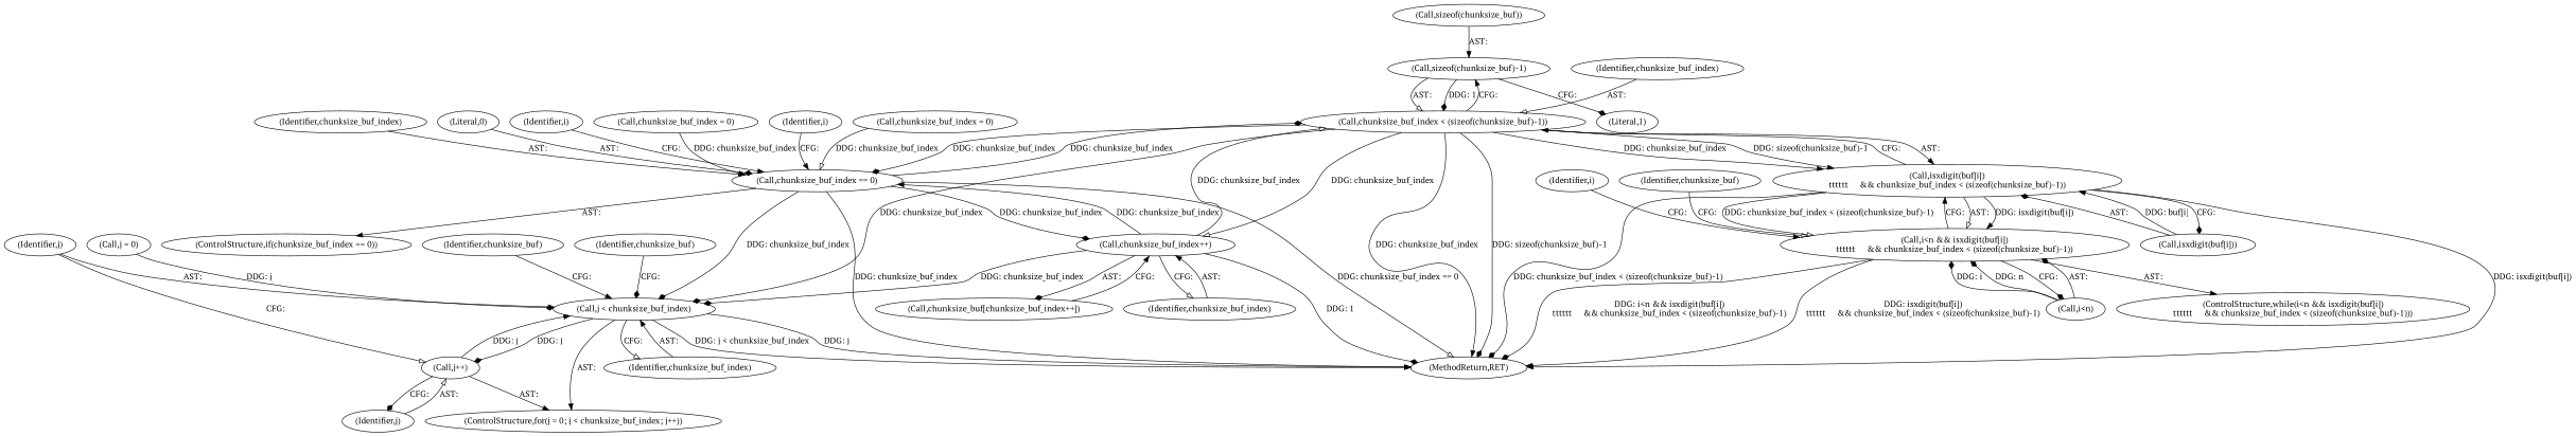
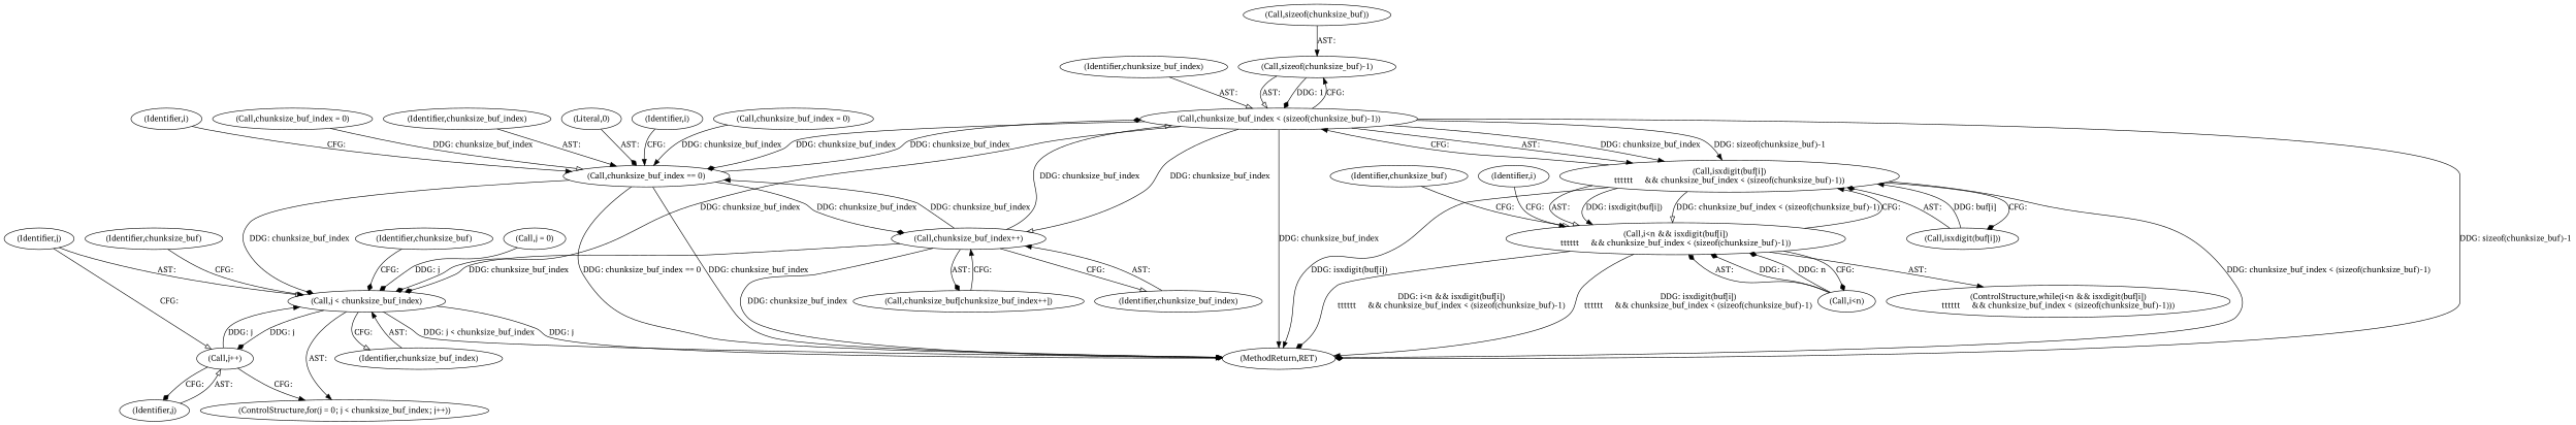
  digraph {
    fontname="PT Serif"
    node [fontname="PT Serif"]
    edge [arrowhead=normal fontname="PT Serif"]
    n1 [label="(Call,sizeof(chunksize_buf)-1)"]
    n2 [label="(Call,chunksize_buf_index < (sizeof(chunksize_buf)-1))"]
-   n3 [label="(Literal,1)"]
    n4 [label="(Call,chunksize_buf_index == 0)"]
    n5 [label="(Call,chunksize_buf_index++)"]
    n6 [label="(Call,j < chunksize_buf_index)"]
    n7 [label="(Call,isxdigit(buf[i])\n\t\t\t\t\t\t     && chunksize_buf_index < (sizeof(chunksize_buf)-1))"]
    n8 [label="(MethodReturn,RET)"]
-   n9 [label="(ControlStructure,if(chunksize_buf_index == 0))"]
    n10 [label="(Call,chunksize_buf[chunksize_buf_index++])"]
    n11 [label="(Identifier,chunksize_buf_index)"]
    n12 [label="(Call,j++)"]
    n13 [label="(ControlStructure,for(j = 0; j < chunksize_buf_index; j++))"]
    n14 [label="(Identifier,chunksize_buf_index)"]
    n15 [label="(Call,i<n && isxdigit(buf[i])\n\t\t\t\t\t\t     && chunksize_buf_index < (sizeof(chunksize_buf)-1))"]
    n16 [label="(Call,isxdigit(buf[i]))"]
    n17 [label="(Literal,0)"]
    n18 [label="(Identifier,j)"]
    n19 [label="(ControlStructure,while(i<n && isxdigit(buf[i])\n\t\t\t\t\t\t     && chunksize_buf_index < (sizeof(chunksize_buf)-1)))"]
    n20 [label="(Call,i<n)"]
    n21 [label="(Identifier,chunksize_buf_index)"]
    n22 [label="(Identifier,i)"]
    n23 [label="(Call,chunksize_buf_index = 0)"]
    n24 [label="(Identifier,chunksize_buf)"]
    n25 [label="(Identifier,i)"]
    n26 [label="(Call,sizeof(chunksize_buf))"]
    n27 [label="(Identifier,i)"]
    n28 [label="(Call,j = 0)"]
    n29 [label="(Identifier,chunksize_buf)"]
    n30 [label="(Call,chunksize_buf_index = 0)"]
    n31 [label="(Identifier,j)"]
    n32 [label="(Identifier,chunksize_buf)"]
    n33 [label="(Identifier,chunksize_buf_index)"]
    n1 -> n2 [arrowhead=onormal label="AST: "]
    n1 -> n2 [arrowhead=diamond label="DDG: 1"]
-   n1 -> n3 [arrowhead=diamond label="CFG: "]
    n2 -> n1 [label="CFG: "]
    n2 -> n4 [arrowhead=diamond label="DDG: chunksize_buf_index"]
    n2 -> n5 [arrowhead=onormal label="DDG: chunksize_buf_index"]
    n2 -> n6 [arrowhead=diamond label="DDG: chunksize_buf_index"]
    n2 -> n7 [label="AST: "]
    n2 -> n7 [label="DDG: chunksize_buf_index"]
    n2 -> n7 [label="DDG: sizeof(chunksize_buf)-1"]
    n2 -> n8 [label="DDG: chunksize_buf_index"]
    n2 -> n8 [arrowhead=diamond label="DDG: sizeof(chunksize_buf)-1"]
    n4 -> n2 [arrowhead=diamond label="DDG: chunksize_buf_index"]
    n4 -> n5 [arrowhead=diamond label="DDG: chunksize_buf_index"]
    n4 -> n6 [arrowhead=diamond label="DDG: chunksize_buf_index"]
    n4 -> n8 [arrowhead=onormal label="DDG: chunksize_buf_index == 0"]
    n4 -> n8 [label="DDG: chunksize_buf_index"]
-   n4 -> n9 [label="AST: "]
    n5 -> n2 [arrowhead=onormal label="DDG: chunksize_buf_index"]
    n5 -> n4 [label="DDG: chunksize_buf_index"]
    n5 -> n6 [arrowhead=diamond label="DDG: chunksize_buf_index"]
-   n5 -> n8 [arrowhead=diamond label="DDG: 1"]
+   n5 -> n8 [arrowhead=diamond label="DDG: chunksize_buf_index"]
    n5 -> n10 [arrowhead=diamond label="AST: "]
    n5 -> n11 [arrowhead=onormal label="CFG: "]
    n6 -> n8 [label="DDG: j < chunksize_buf_index"]
    n6 -> n8 [label="DDG: j"]
    n6 -> n12 [arrowhead=diamond label="DDG: j"]
    n6 -> n13 [label="AST: "]
    n6 -> n14 [arrowhead=onormal label="CFG: "]
    n7 -> n2 [label="CFG: "]
    n7 -> n8 [arrowhead=diamond label="DDG: chunksize_buf_index < (sizeof(chunksize_buf)-1)"]
    n7 -> n8 [label="DDG: isxdigit(buf[i])"]
    n7 -> n15 [arrowhead=onormal label="AST: "]
    n7 -> n15 [label="DDG: isxdigit(buf[i])"]
    n7 -> n15 [arrowhead=onormal label="DDG: chunksize_buf_index < (sizeof(chunksize_buf)-1)"]
    n7 -> n16 [arrowhead=diamond label="CFG: "]
    n10 -> n5 [label="CFG: "]
    n11 -> n5 [label="AST: "]
    n12 -> n6 [label="DDG: j"]
-   n12 -> n13 [label="AST: "]
+   n12 -> n13 [label="CFG: "]
    n12 -> n18 [arrowhead=diamond label="CFG: "]
    n14 -> n6 [label="AST: "]
    n15 -> n7 [label="CFG: "]
    n15 -> n8 [arrowhead=diamond label="DDG: i<n && isxdigit(buf[i])\n\t\t\t\t\t\t     && chunksize_buf_index < (sizeof(chunksize_buf)-1)"]
    n15 -> n8 [label="DDG: isxdigit(buf[i])\n\t\t\t\t\t\t     && chunksize_buf_index < (sizeof(chunksize_buf)-1)"]
    n15 -> n19 [label="AST: "]
    n15 -> n20 [arrowhead=diamond label="CFG: "]
    n16 -> n7 [arrowhead=diamond label="AST: "]
    n16 -> n7 [label="DDG: buf[i]"]
    n17 -> n4 [arrowhead=diamond label="AST: "]
    n18 -> n12 [arrowhead=onormal label="AST: "]
    n20 -> n15 [arrowhead=diamond label="AST: "]
    n20 -> n15 [arrowhead=diamond label="DDG: i"]
    n20 -> n15 [arrowhead=diamond label="DDG: n"]
    n21 -> n2 [arrowhead=onormal label="AST: "]
    n22 -> n4 [label="CFG: "]
    n23 -> n4 [label="DDG: chunksize_buf_index"]
    n24 -> n6 [arrowhead=diamond label="CFG: "]
    n25 -> n4 [label="CFG: "]
    n26 -> n1 [label="AST: "]
    n27 -> n15 [label="CFG: "]
    n28 -> n6 [arrowhead=diamond label="DDG: j"]
    n29 -> n15 [arrowhead=onormal label="CFG: "]
    n30 -> n4 [arrowhead=onormal label="DDG: chunksize_buf_index"]
    n31 -> n6 [arrowhead=onormal label="AST: "]
    n31 -> n12 [arrowhead=onormal label="CFG: "]
    n32 -> n6 [label="CFG: "]
    n33 -> n4 [label="AST: "]
  }
